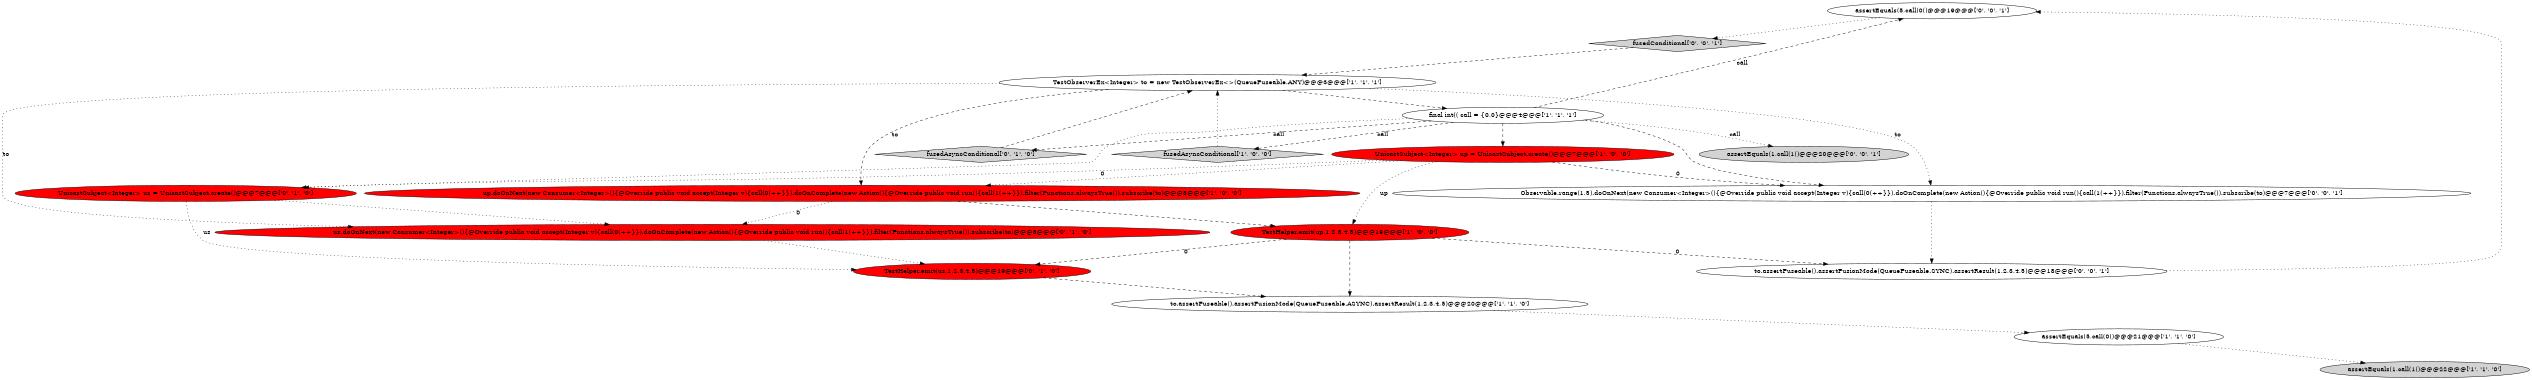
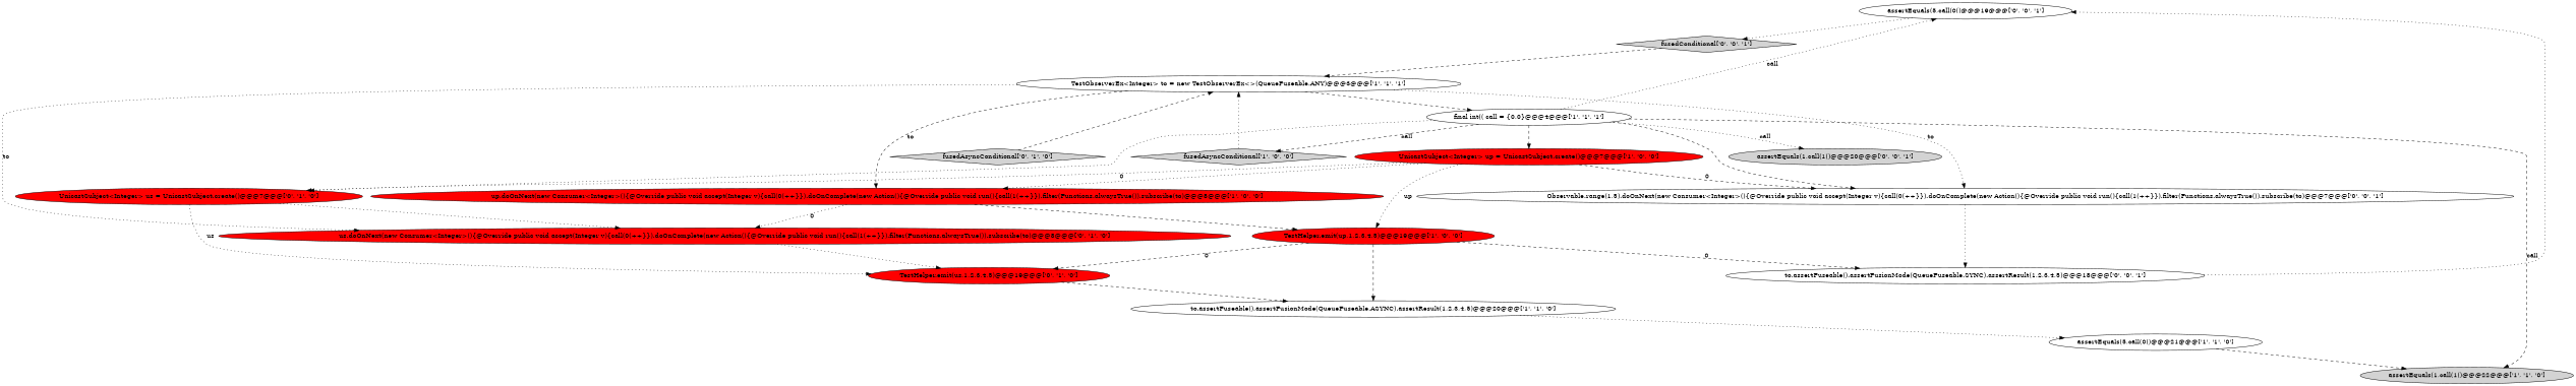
  digraph {
    node [fillcolor=white shape=ellipse style=filled]
    edge [style=dotted]
    n1 [label="assertEquals(5,call(0()@@@19@@@['0', '0', '1']"]
    n2 [fillcolor=lightgray label="fusedConditional['0', '0', '1']" shape=diamond]
    n3 [fillcolor=lightgray label="assertEquals(1,call(1()@@@20@@@['0', '0', '1']"]
    n4 [label="to.assertFuseable().assertFusionMode(QueueFuseable.SYNC).assertResult(1,2,3,4,5)@@@18@@@['0', '0', '1']"]
    n5 [label="final int(( call = {0,0}@@@4@@@['1', '1', '1']"]
    n6 [fillcolor=red label="UnicastSubject<Integer> up = UnicastSubject.create()@@@7@@@['1', '0', '0']"]
    n7 [label="Observable.range(1,5).doOnNext(new Consumer<Integer>(){@Override public void accept(Integer v){call(0(++}}).doOnComplete(new Action(){@Override public void run(){call(1(++}}).filter(Functions.alwaysTrue()).subscribe(to)@@@7@@@['0', '0', '1']"]
    n8 [fillcolor=lightgray label="assertEquals(1,call(1()@@@22@@@['1', '1', '0']"]
    n9 [fillcolor=red label="UnicastSubject<Integer> us = UnicastSubject.create()@@@7@@@['0', '1', '0']"]
    n10 [fillcolor=lightgray label="fusedAsyncConditional['1', '0', '0']" shape=diamond]
    n11 [label="assertEquals(5,call(0()@@@21@@@['1', '1', '0']"]
    n12 [fillcolor=red label="up.doOnNext(new Consumer<Integer>(){@Override public void accept(Integer v){call(0(++}}).doOnComplete(new Action(){@Override public void run(){call(1(++}}).filter(Functions.alwaysTrue()).subscribe(to)@@@8@@@['1', '0', '0']"]
    n13 [fillcolor=red label="TestHelper.emit(up,1,2,3,4,5)@@@19@@@['1', '0', '0']"]
    n14 [fillcolor=red label="us.doOnNext(new Consumer<Integer>(){@Override public void accept(Integer v){call(0(++}}).doOnComplete(new Action(){@Override public void run(){call(1(++}}).filter(Functions.alwaysTrue()).subscribe(to)@@@8@@@['0', '1', '0']"]
    n15 [fillcolor=red label="TestHelper.emit(us,1,2,3,4,5)@@@19@@@['0', '1', '0']"]
    n16 [label="TestObserverEx<Integer> to = new TestObserverEx<>(QueueFuseable.ANY)@@@3@@@['1', '1', '1']"]
    n17 [label="to.assertFuseable().assertFusionMode(QueueFuseable.ASYNC).assertResult(1,2,3,4,5)@@@20@@@['1', '1', '0']"]
    n18 [fillcolor=lightgray label="fusedAsyncConditional['0', '1', '0']" shape=diamond]
    n1 -> n2
    n2 -> n16 [style=dashed]
    n4 -> n1
-   n5 -> n1 [label=call style=dashed]
+   n5 -> n1 [label=call]
    n5 -> n3 [label=call]
    n5 -> n6 [style=dashed]
    n5 -> n7 [style=dashed]
-   n5 -> n18 [label=call style=dashed]
+   n5 -> n8 [label=call style=dashed]
    n5 -> n9
    n5 -> n10 [label=call style=dashed]
    n6 -> n7 [label=0 style=dashed]
    n6 -> n9 [label=0]
    n6 -> n12
    n6 -> n13 [label=up]
    n7 -> n4
    n9 -> n14
    n9 -> n15 [label=us]
    n10 -> n16
-   n11 -> n8
+   n11 -> n8 [style=dashed]
    n12 -> n13 [style=dashed]
    n12 -> n14 [label=0]
    n13 -> n4 [label=0 style=dashed]
    n13 -> n15 [label=0 style=dashed]
    n13 -> n17 [style=dashed]
    n14 -> n15
    n15 -> n17 [style=dashed]
    n16 -> n5 [style=dashed]
    n16 -> n7 [label=to]
    n16 -> n12 [label=to style=dashed]
    n16 -> n14 [label=to]
    n17 -> n11
    n18 -> n16 [style=dashed]
  }
